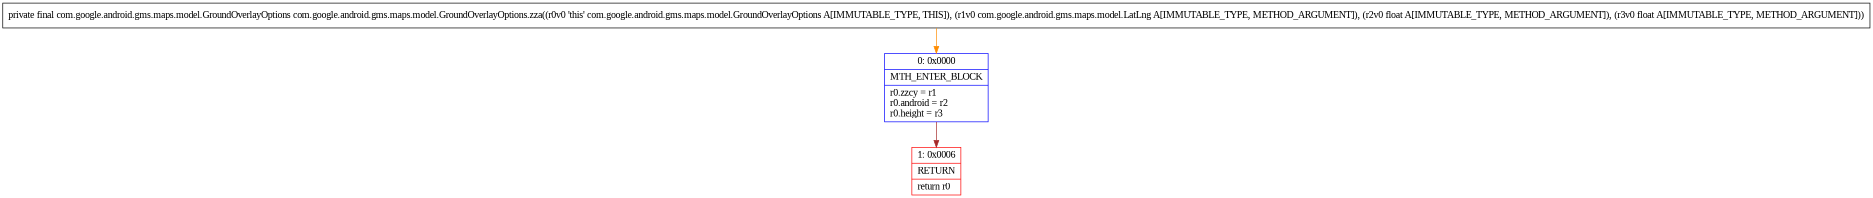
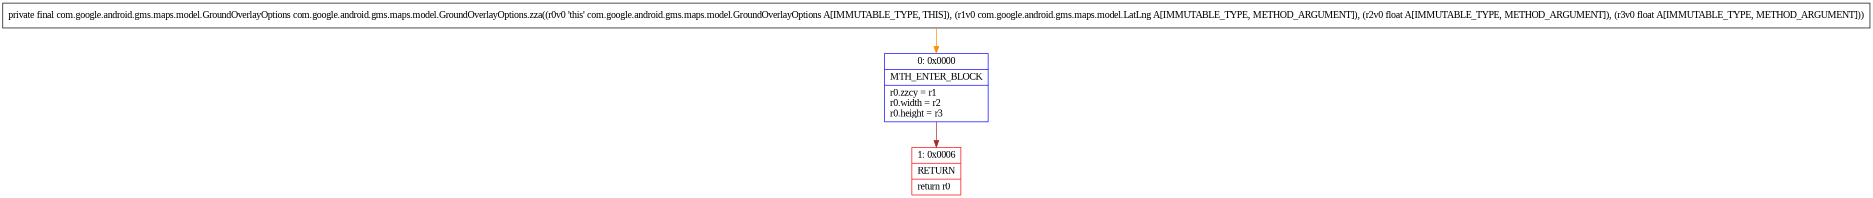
  digraph {
    fontname="Liberation Serif"
    node [shape=record fontname="Liberation Serif"]
    edge [fontname="Liberation Serif"]
-   n1 [label="{0\:\ 0x0000|MTH_ENTER_BLOCK\l|r0.zzcy = r1\lr0.android = r2\lr0.height = r3\l}" color=blue]
+   n1 [label="{0\:\ 0x0000|MTH_ENTER_BLOCK\l|r0.zzcy = r1\lr0.width = r2\lr0.height = r3\l}" color=blue]
    n2 [label="{1\:\ 0x0006|RETURN\l|return r0\l}" color=red]
    n3 [label="{private final com.google.android.gms.maps.model.GroundOverlayOptions com.google.android.gms.maps.model.GroundOverlayOptions.zza((r0v0 'this' com.google.android.gms.maps.model.GroundOverlayOptions A[IMMUTABLE_TYPE, THIS]), (r1v0 com.google.android.gms.maps.model.LatLng A[IMMUTABLE_TYPE, METHOD_ARGUMENT]), (r2v0 float A[IMMUTABLE_TYPE, METHOD_ARGUMENT]), (r3v0 float A[IMMUTABLE_TYPE, METHOD_ARGUMENT])) }" color=black]
    n1 -> n2 [color=brown]
    n3 -> n1 [color=darkorange]
  }
